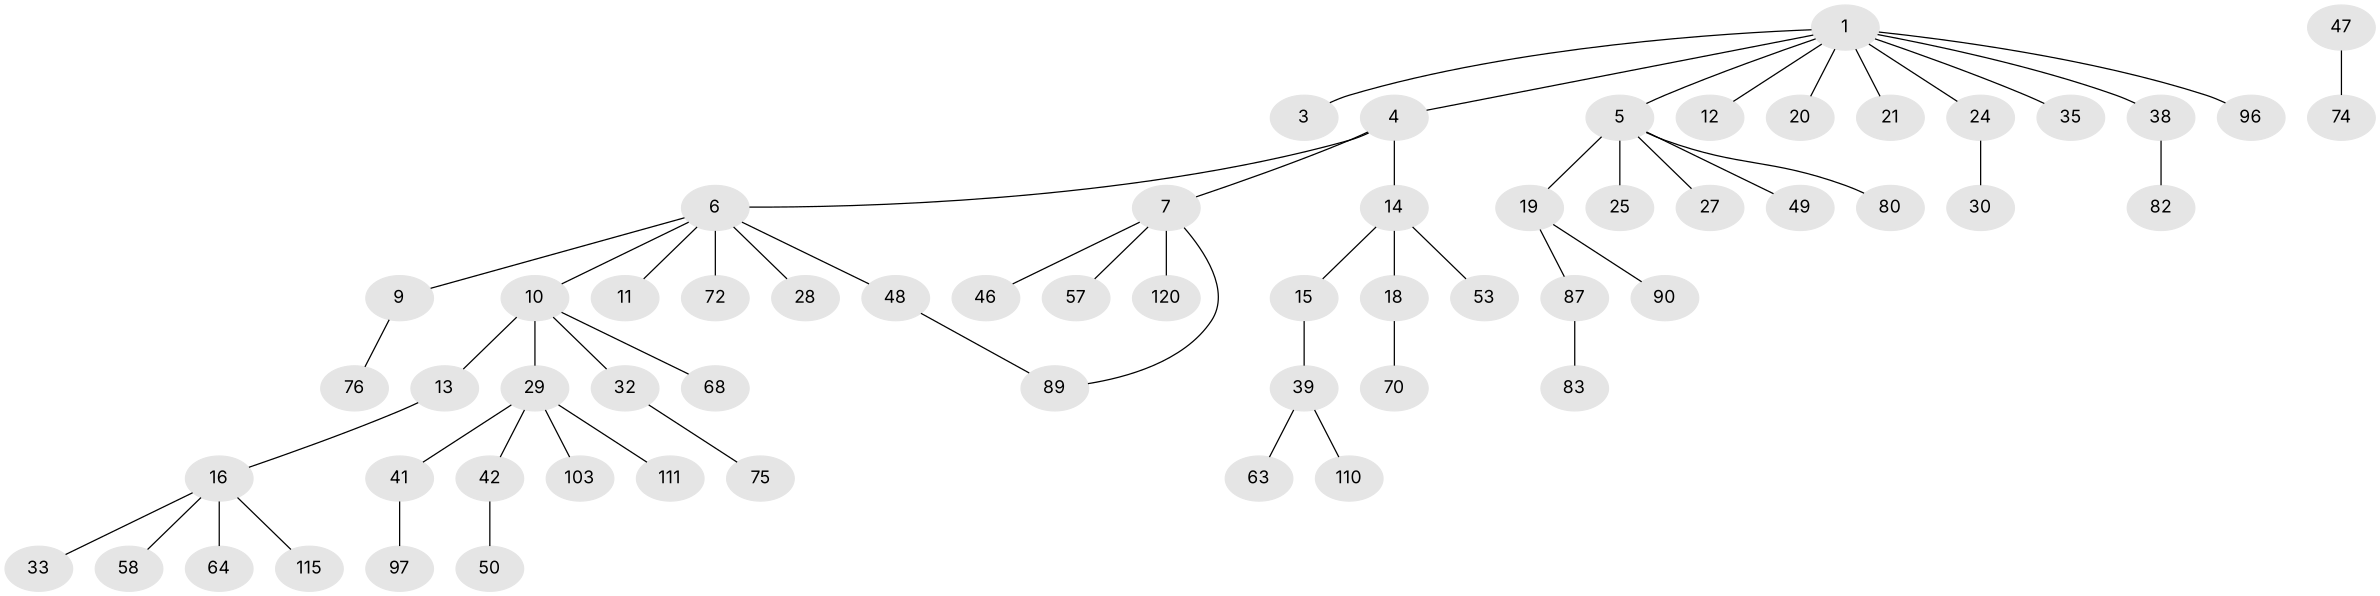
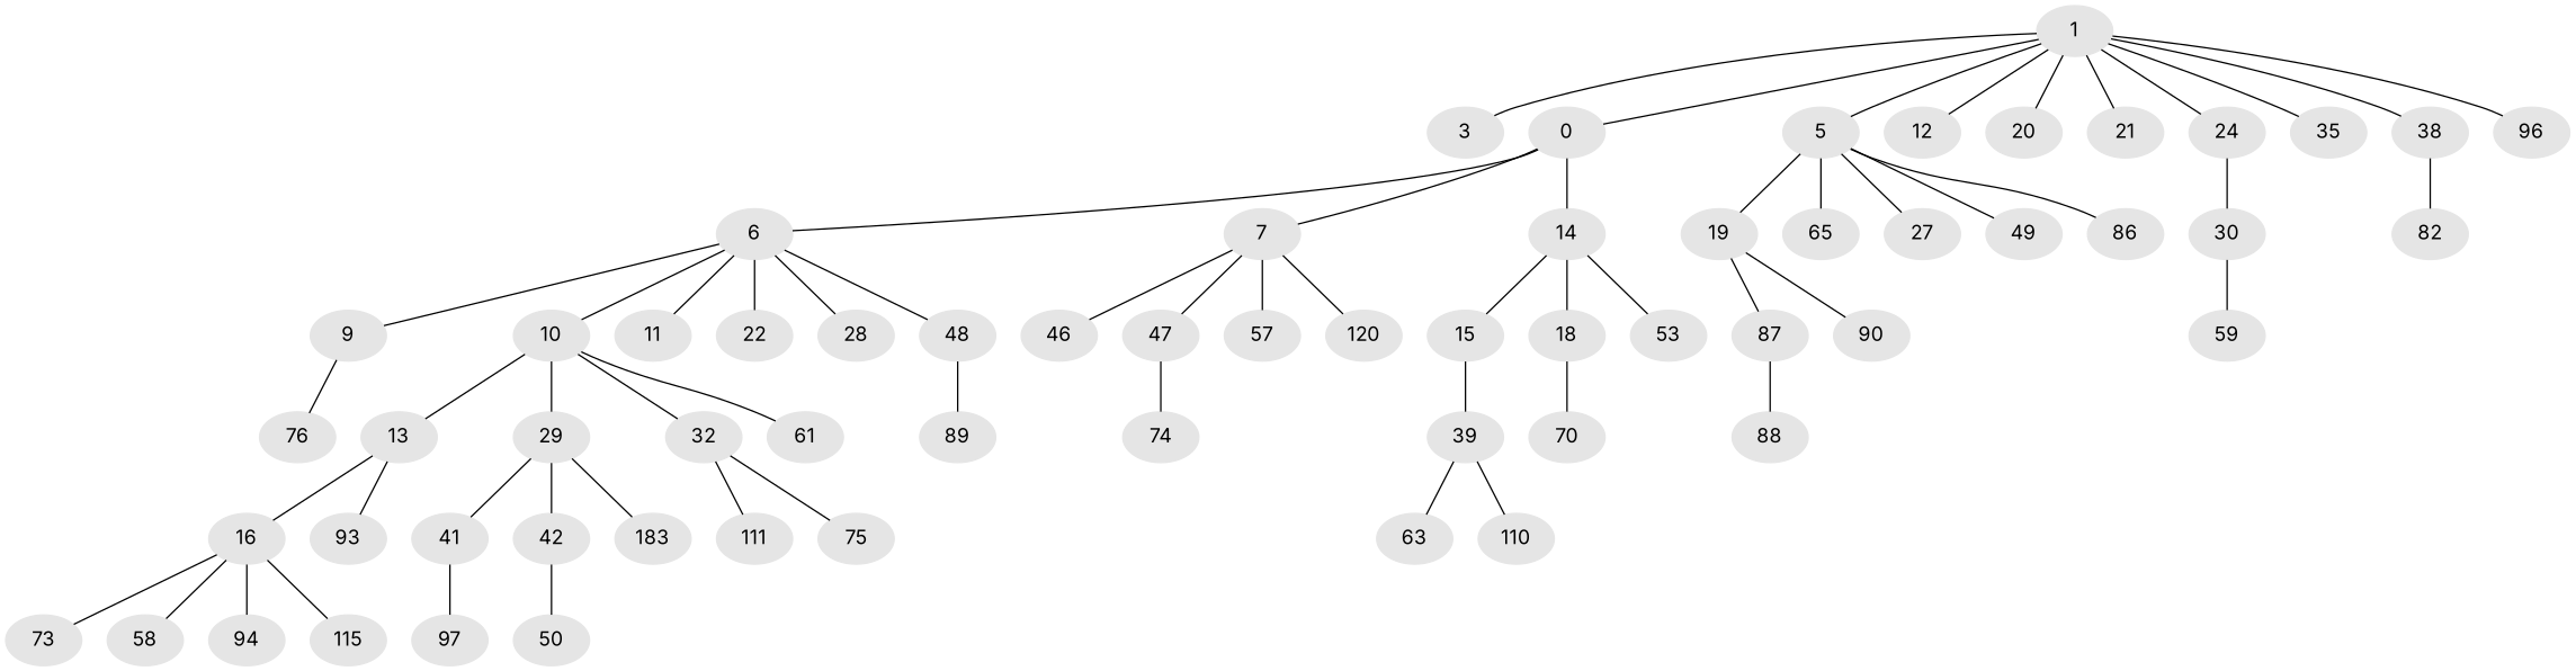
  graph {
    fontname=Inter
    node [color=gray90 fontname=Inter style=filled]
    edge [fontname=Inter]
    1 [super="+2+31"]
    3
-   4 [super="+123"]
+   4 [super="+123" label=0]
    5 [super="+23"]
    12 [super="+84"]
    20 [super="+26+43"]
    21
    24
    35
    38
    96
    6 [super="+8"]
    7 [super="+37"]
    14
    19 [super="+78"]
-   25
+   25 [label=65]
    27 [super="+61+71+56"]
    49
-   80
+   80 [label=86]
    30 [super="+117"]
    82 [super="+108"]
    9
    10 [super="+60+17+69"]
    11
-   22 [label=72]
+   22
    28
    48 [super="+55"]
    46
    47 [super="+62"]
    57 [super="+73"]
    120
    15 [super="+99"]
    18 [super="+122+65+45"]
    53 [super="+125"]
    87
    90
    76 [super="+121"]
    13 [super="+126+66+52"]
    29 [super="+34+94"]
    32 [super="+40"]
-   68 [super="+112"]
+   68 [super="+112" label=61]
    89
    74
    16
+   93
    41
    42 [super="+51"]
-   103
+   103 [label=183]
    111
    75
-   33
+   33 [label=73]
    58 [super="+81"]
-   64
+   64 [label=94]
    115 [super="+119"]
    n55 [label=39]
    70
    63
    110
-   88 [label=83]
+   88
+   59
    97
    50
    1 -- 3
    1 -- 4
    1 -- 5
    1 -- 12
    1 -- 20
    1 -- 21
    1 -- 24
    1 -- 35
    1 -- 38
    1 -- 96
    4 -- 6
    4 -- 7
    4 -- 14
    5 -- 19
    5 -- 25
    5 -- 27
    5 -- 49
    5 -- 80
    24 -- 30
    38 -- 82
    6 -- 9
    6 -- 10
    6 -- 11
    6 -- 22
    6 -- 28
    6 -- 48
    7 -- 46
-   7 -- 89
+   7 -- 47
    7 -- 57
    7 -- 120
    14 -- 15
    14 -- 18
    14 -- 53
    19 -- 87
    19 -- 90
+   30 -- 59
    9 -- 76
    10 -- 13
    10 -- 29
    10 -- 32
    10 -- 68
    48 -- 89
    47 -- 74
    15 -- n55
    18 -- 70
    87 -- 88
    13 -- 16
+   13 -- 93
    29 -- 41
    29 -- 42
    29 -- 103
-   29 -- 111
+   32 -- 111
    32 -- 75
    16 -- 33
    16 -- 58
    16 -- 64
    16 -- 115
    41 -- 97
    42 -- 50
    n55 -- 63
    n55 -- 110
  }
